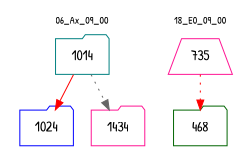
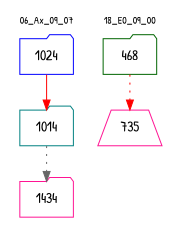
  digraph {
    fontname="Patrick Hand"
    node [color=deeppink fontname="Patrick Hand" shape=folder]
    edge [color=red fontname="Patrick Hand" style=dotted]
    n1 [color=teal label=1014]
    n2 [color=blue label=1024]
    n3 [label=1434]
    n4 [color=darkgreen label=468]
    n5 [label=735 shape=trapezium]
    subgraph cluster_1 {
      color=white
      fontsize=10
-     label="06_Ax_09_00"
+     label="06_Ax_09_07"
      n1
      n2
      n3
    }
    subgraph cluster_2 {
      color=white
      fontsize=10
      label="18_E0_09_00"
      n4
      n5
    }
-   n1 -> n2 [style=solid]
+   n2 -> n1 [style=solid]
    n1 -> n3 [color=gray40]
-   n5 -> n4
+   n4 -> n5
  }
